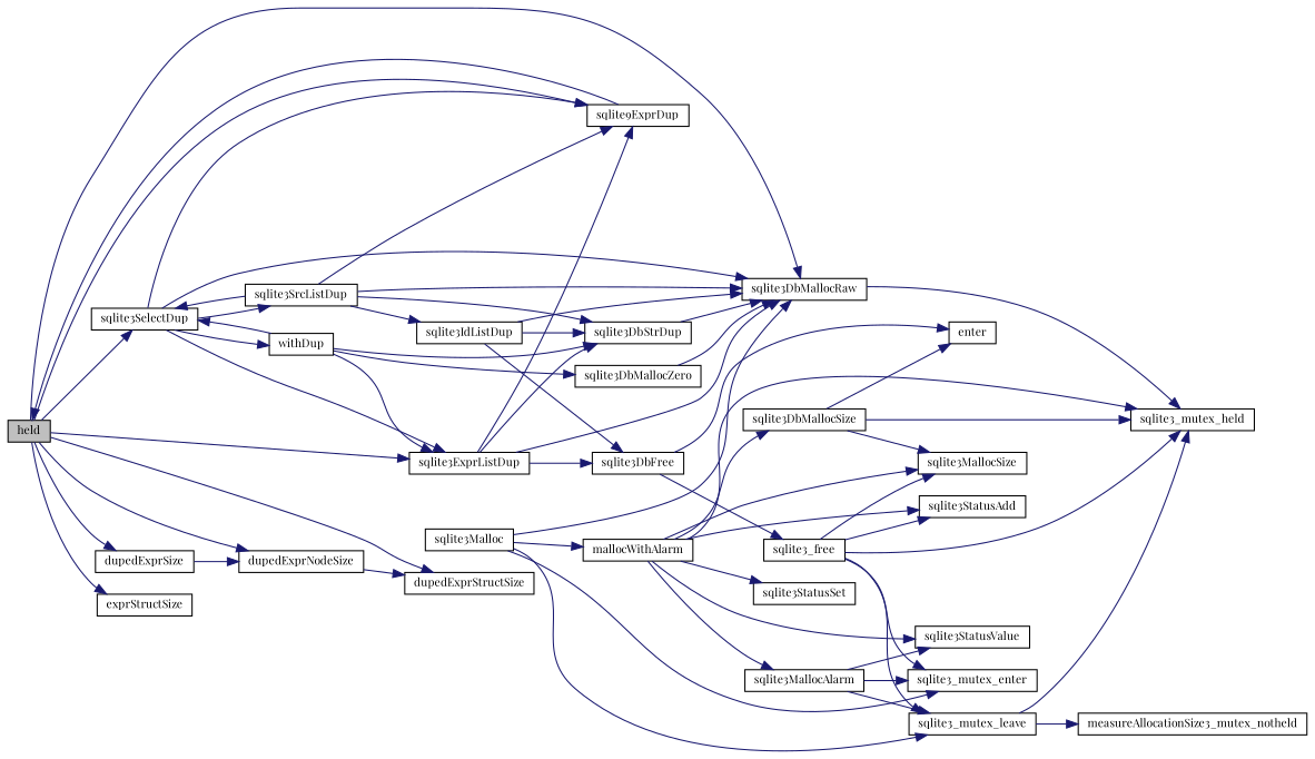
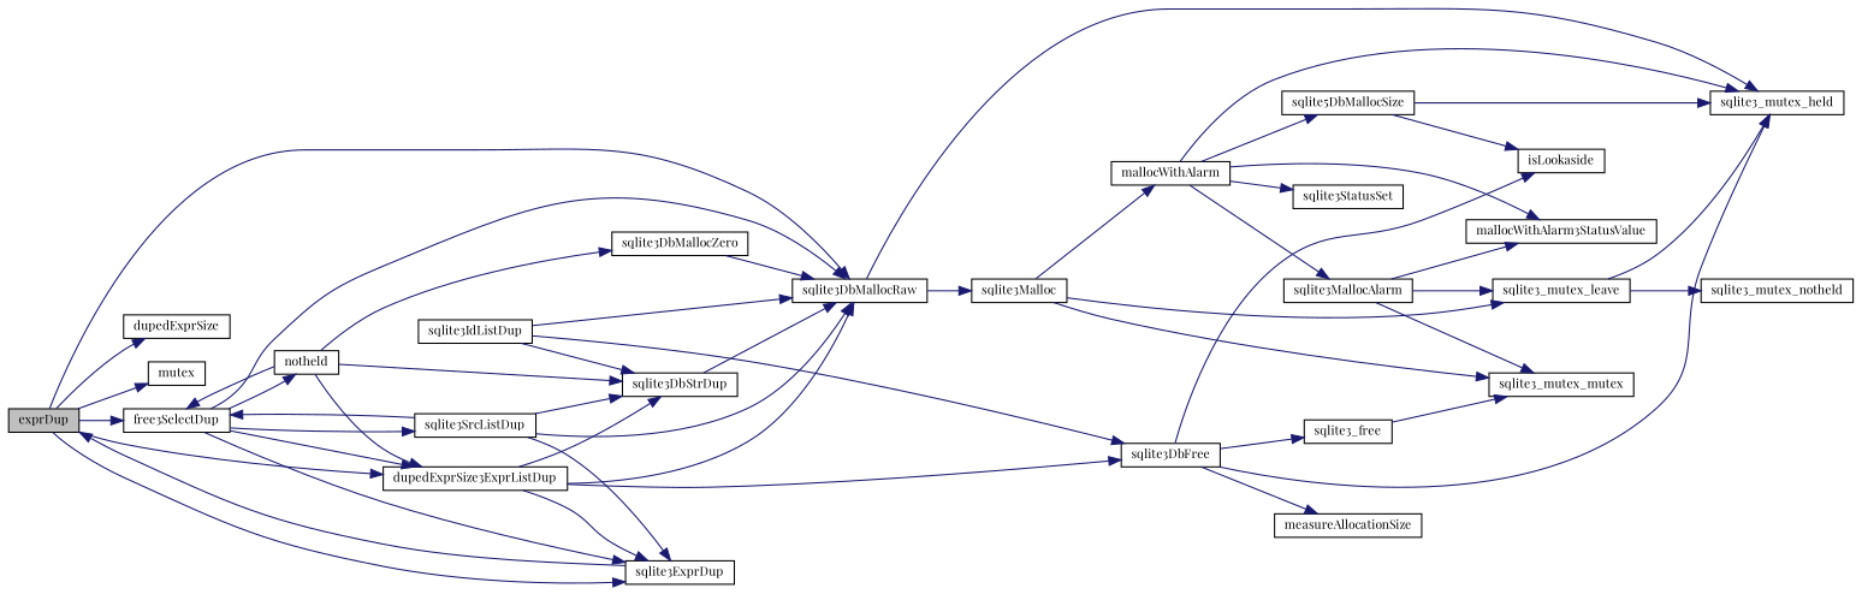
  digraph {
    fontname="Playfair Display"
    rankdir=LR
    node [color=black fillcolor=white fontname="Playfair Display" fontsize=10 shape=record style=filled]
    edge [color=midnightblue fontname="Playfair Display" fontsize=10 labelfontname=FreeSans labelfontsize=10 style=solid]
-   n1 [fillcolor=grey75 fontcolor=black height=0.2 label=held width=0.4]
+   n1 [fillcolor=grey75 fontcolor=black height=0.2 label=exprDup width=0.4]
    n2 [height=0.2 label=sqlite3DbMallocRaw width=0.4]
    n3 [height=0.2 label=dupedExprSize width=0.4]
-   n4 [height=0.2 label=dupedExprNodeSize width=0.4]
-   n5 [height=0.2 label=dupedExprStructSize width=0.4]
-   n6 [height=0.2 label=exprStructSize width=0.4]
-   n7 [height=0.2 label=sqlite3SelectDup width=0.4]
-   n8 [height=0.2 label=sqlite3ExprListDup width=0.4]
-   n9 [height=0.2 label=sqlite9ExprDup width=0.4]
+   n5 [height=0.2 label=mutex width=0.4]
+   n7 [height=0.2 label=free3SelectDup width=0.4]
+   n8 [height=0.2 label=dupedExprSize3ExprListDup width=0.4]
+   n9 [height=0.2 label=sqlite3ExprDup width=0.4]
    n10 [height=0.2 label=sqlite3_mutex_held width=0.4]
    n11 [height=0.2 label=sqlite3Malloc width=0.4]
    n12 [height=0.2 label=sqlite3SrcListDup width=0.4]
-   n13 [height=0.2 label=withDup width=0.4]
+   n13 [height=0.2 label=notheld width=0.4]
    n14 [height=0.2 label=sqlite3DbFree width=0.4]
    n15 [height=0.2 label=sqlite3DbStrDup width=0.4]
-   n16 [height=0.2 label=sqlite3_mutex_enter width=0.4]
+   n16 [height=0.2 label=sqlite3_mutex_mutex width=0.4]
    n17 [height=0.2 label=mallocWithAlarm width=0.4]
    n18 [height=0.2 label=sqlite3_mutex_leave width=0.4]
    n19 [height=0.2 label=sqlite3StatusSet width=0.4]
-   n20 [height=0.2 label=sqlite3StatusValue width=0.4]
+   n20 [height=0.2 label=mallocWithAlarm3StatusValue width=0.4]
    n21 [height=0.2 label=sqlite3MallocAlarm width=0.4]
-   n22 [height=0.2 label=sqlite3MallocSize width=0.4]
-   n23 [height=0.2 label=sqlite3StatusAdd width=0.4]
-   n24 [height=0.2 label=sqlite3DbMallocSize width=0.4]
-   n25 [height=0.2 label=measureAllocationSize3_mutex_notheld width=0.4]
+   n24 [height=0.2 label=sqlite5DbMallocSize width=0.4]
+   n25 [height=0.2 label=sqlite3_mutex_notheld width=0.4]
    n26 [height=0.2 label=sqlite3IdListDup width=0.4]
    n27 [height=0.2 label=sqlite3DbMallocZero width=0.4]
-   n29 [height=0.2 label=enter width=0.4]
+   n28 [height=0.2 label=measureAllocationSize width=0.4]
+   n29 [height=0.2 label=isLookaside width=0.4]
    n30 [height=0.2 label=sqlite3_free width=0.4]
    n1 -> n2
    n1 -> n3
-   n1 -> n4
    n1 -> n5
-   n1 -> n6
    n1 -> n7
    n1 -> n8
    n1 -> n9
    n2 -> n10
-   n11 -> n2
-   n3 -> n4
-   n4 -> n5
+   n2 -> n11
    n7 -> n2
    n7 -> n8
    n7 -> n9
    n7 -> n12
    n7 -> n13
    n8 -> n2
    n8 -> n9
    n8 -> n14
    n8 -> n15
    n9 -> n1
    n11 -> n16
    n11 -> n17
    n11 -> n18
    n12 -> n2
    n12 -> n7
    n12 -> n9
    n12 -> n15
-   n12 -> n26
    n13 -> n7
    n13 -> n8
    n13 -> n15
    n13 -> n27
-   n30 -> n10
+   n14 -> n10
+   n14 -> n28
    n14 -> n29
    n14 -> n30
    n15 -> n2
    n17 -> n10
    n17 -> n19
    n17 -> n20
    n17 -> n21
-   n17 -> n22
-   n17 -> n23
    n17 -> n24
    n18 -> n10
    n18 -> n25
    n21 -> n16
    n21 -> n18
    n21 -> n20
    n24 -> n10
-   n24 -> n22
    n24 -> n29
    n26 -> n2
    n26 -> n14
    n26 -> n15
    n27 -> n2
    n30 -> n16
-   n30 -> n18
-   n30 -> n22
-   n30 -> n23
  }
